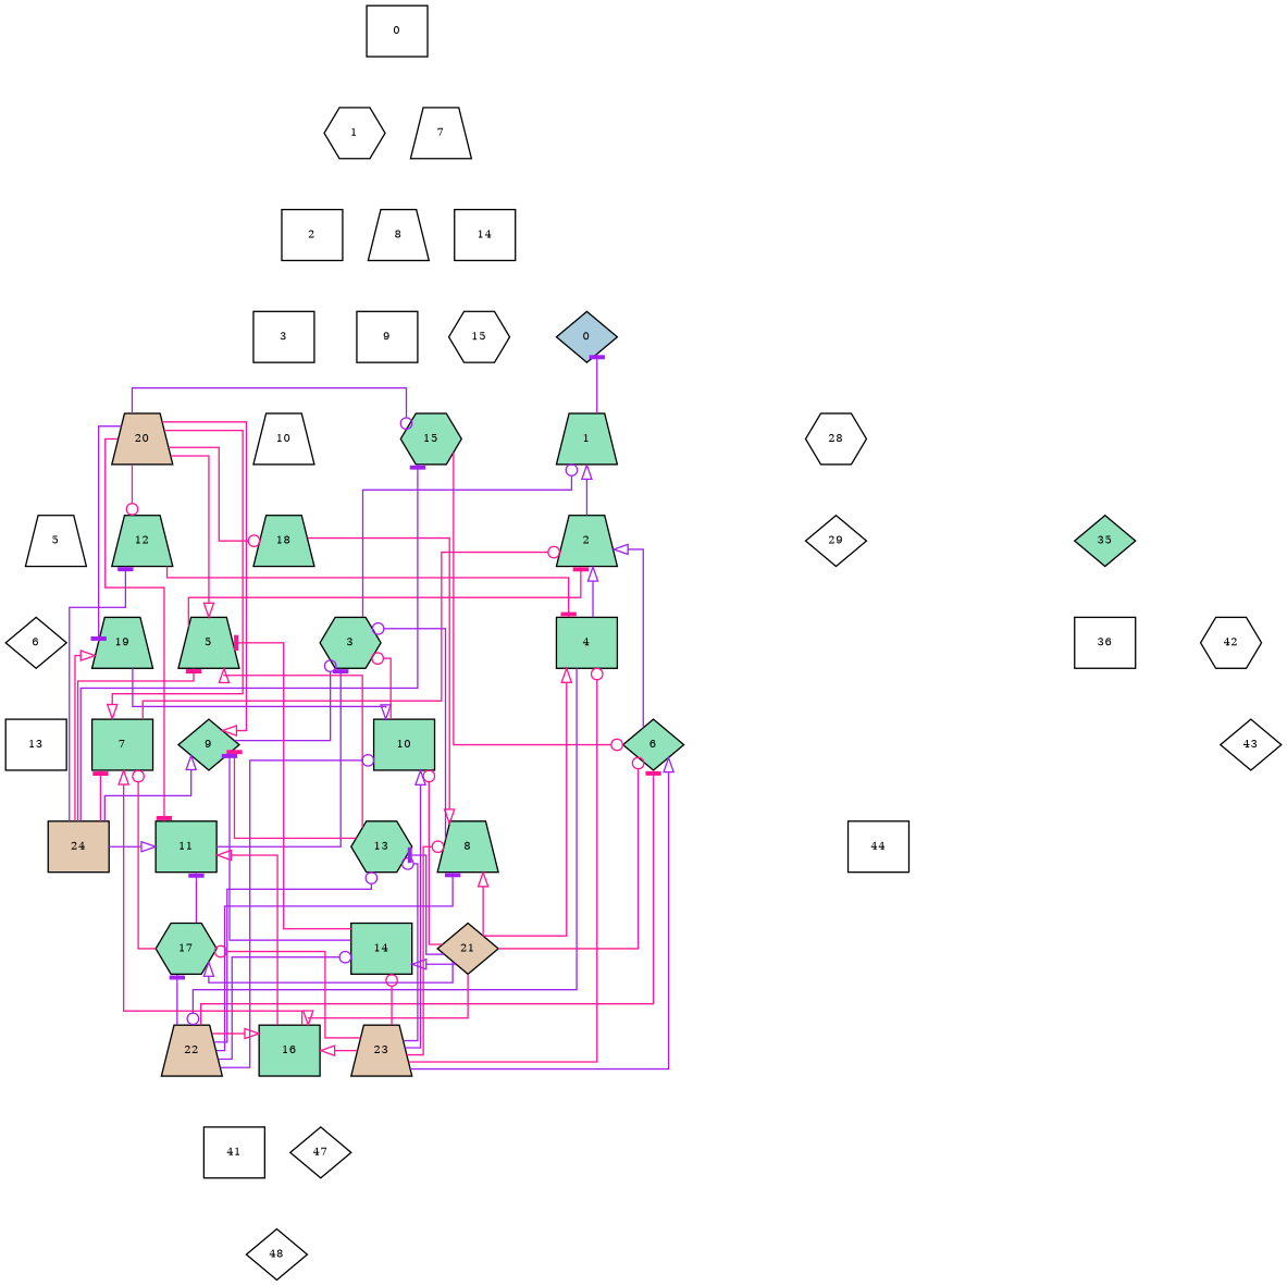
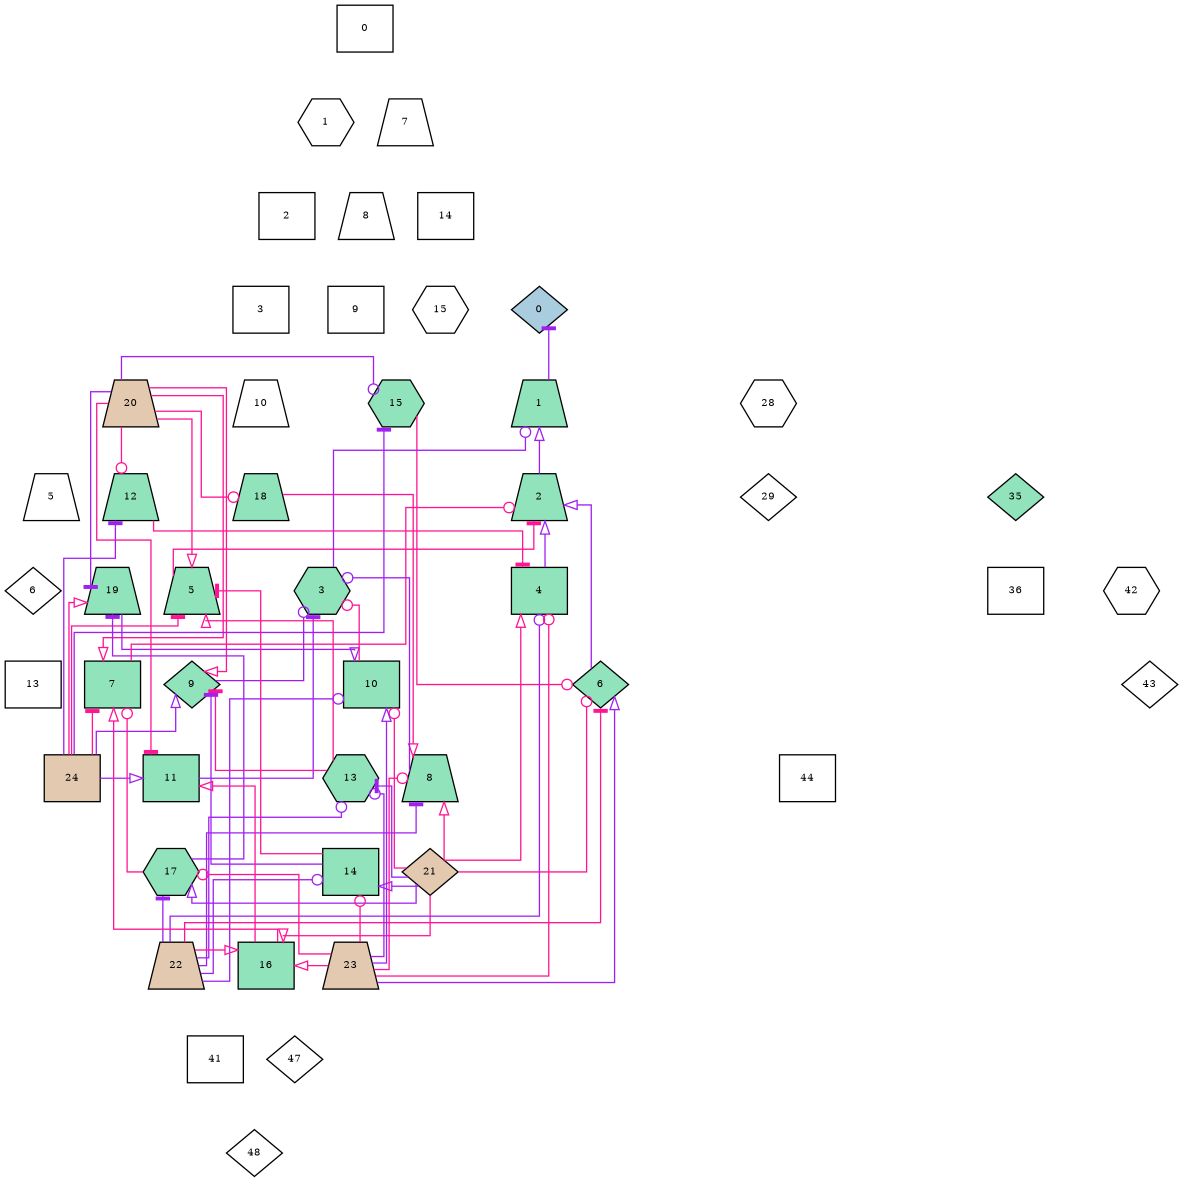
  digraph {
    fontname="DejaVu Serif"
    rank=same
    rankdir=TB
    splines=ortho
    node [fillcolor="#ffffff" fixedsize=true fontname="DejaVu Serif" fontsize=8 shape=box style=filled]
    edge [constraint=true fontname="DejaVu Serif" style=invis]
    n1 [label=0 width=0.6]
    n2 [label=1 shape=hexagon width=0.6]
    n3 [label=7 shape=trapezium width=0.6]
    n4 [label=2 width=0.6]
    n5 [label=8 shape=trapezium width=0.6]
    n6 [label=14 width=0.6]
    n7 [label=3 width=0.6]
    n8 [label=9 width=0.6]
    n9 [label=15 shape=hexagon width=0.6]
    n10 [fillcolor="#e3c9af" label=20 shape=trapezium width=0.6]
    n11 [label=10 shape=trapezium width=0.6]
    n12 [fillcolor="#91e3bb" label=15 shape=hexagon width=0.6]
    n13 [label=5 shape=trapezium width=0.6]
    n14 [fillcolor="#91e3bb" label=12 shape=trapezium width=0.6]
    n15 [fillcolor="#91e3bb" label=19 shape=trapezium width=0.6]
    n16 [fillcolor="#91e3bb" label=18 shape=trapezium width=0.6]
    n17 [fillcolor="#91e3bb" label=5 shape=trapezium width=0.6]
    n18 [fillcolor="#91e3bb" label=7 width=0.6]
    n19 [fillcolor="#91e3bb" label=9 shape=diamond width=0.6]
    n20 [fillcolor="#91e3bb" label=11 width=0.6]
    n21 [label=6 shape=diamond width=0.6]
    n22 [fillcolor="#91e3bb" label=4 width=0.6]
    n23 [label=13 width=0.6]
    n24 [fillcolor="#91e3bb" label=10 width=0.6]
    n25 [fillcolor="#91e3bb" label=2 shape=trapezium width=0.6]
    n26 [fillcolor="#91e3bb" label=6 shape=diamond width=0.6]
    n27 [fillcolor="#91e3bb" label=3 shape=hexagon width=0.6]
    n28 [fillcolor="#91e3bb" label=8 shape=trapezium width=0.6]
    n29 [fillcolor="#e3c9af" label=24 width=0.6]
    n30 [fillcolor="#91e3bb" label=13 shape=hexagon width=0.6]
    n31 [fillcolor="#91e3bb" label=17 shape=hexagon width=0.6]
    n32 [fillcolor="#a9ccde" label=0 shape=diamond width=0.6]
    n33 [fillcolor="#91e3bb" label=1 shape=trapezium width=0.6]
    n34 [label=28 shape=hexagon width=0.6]
    n35 [label=29 shape=diamond width=0.6]
    n36 [label=44 width=0.6]
    n37 [fillcolor="#91e3bb" label=14 width=0.6]
    n38 [fillcolor="#e3c9af" label=21 shape=diamond width=0.6]
    n39 [fillcolor="#91e3bb" label=35 shape=diamond width=0.6]
    n40 [label=36 width=0.6]
    n41 [fillcolor="#e3c9af" label=22 shape=trapezium width=0.6]
    n42 [fillcolor="#91e3bb" label=16 width=0.6]
    n43 [label=41 width=0.6]
    n44 [label=42 shape=hexagon width=0.6]
    n45 [label=43 shape=diamond width=0.6]
    n46 [fillcolor="#e3c9af" label=23 shape=trapezium width=0.6]
    n47 [label=47 shape=diamond width=0.6]
    n48 [label=48 shape=diamond width=0.6]
    n1 -> n2
    n1 -> n3
    n2 -> n4
    n2 -> n5
    n3 -> n5
    n3 -> n6
    n4 -> n7
    n4 -> n8
    n5 -> n8
    n5 -> n9
    n6 -> n9
    n6 -> n32
    n7 -> n10
    n7 -> n11
    n8 -> n11
    n8 -> n12
    n9 -> n12
    n9 -> n33
    n10 -> n12 [arrowhead=odot color=purple constraint=false style=vis]
    n10 -> n13
    n10 -> n14 [arrowhead=odot color=deeppink constraint=false style=vis]
    n10 -> n14
    n10 -> n15 [arrowhead=tee color=purple constraint=false style=vis]
    n10 -> n16 [arrowhead=odot color=deeppink constraint=false style=vis]
    n10 -> n17 [arrowhead=onormal color=deeppink constraint=false style=vis]
    n10 -> n18 [arrowhead=onormal color=deeppink constraint=false style=vis]
    n10 -> n19 [arrowhead=onormal color=deeppink constraint=false style=vis]
    n10 -> n20 [arrowhead=tee color=deeppink constraint=false style=vis]
    n11 -> n14
    n11 -> n16
    n12 -> n16
    n12 -> n25
    n12 -> n26 [arrowhead=odot color=deeppink constraint=false style=vis]
    n13 -> n15
    n13 -> n21
    n14 -> n15
    n14 -> n17
    n14 -> n22 [arrowhead=tee color=deeppink constraint=false style=vis]
    n15 -> n18
    n15 -> n23
    n15 -> n24 [arrowhead=onormal color=purple constraint=false style=vis]
    n16 -> n17
    n16 -> n27
    n16 -> n28 [arrowhead=onormal color=deeppink constraint=false style=vis]
    n17 -> n18
    n17 -> n19
    n17 -> n25 [arrowhead=tee color=deeppink constraint=false style=vis]
    n18 -> n20
    n18 -> n25 [arrowhead=odot color=deeppink constraint=false style=vis]
    n18 -> n29
    n19 -> n20
    n19 -> n27 [arrowhead=odot color=purple constraint=false style=vis]
    n19 -> n30
    n20 -> n27 [arrowhead=tee color=purple constraint=false style=vis]
    n20 -> n31
    n21 -> n23
    n22 -> n24
    n22 -> n25 [arrowhead=onormal color=purple constraint=false style=vis]
    n22 -> n26
    n23 -> n29
    n24 -> n27 [arrowhead=odot color=deeppink constraint=false style=vis]
    n24 -> n28
    n24 -> n30
    n25 -> n22
    n25 -> n27
    n25 -> n33 [arrowhead=onormal color=purple constraint=false style=vis]
    n26 -> n25 [arrowhead=onormal color=purple constraint=false style=vis]
    n26 -> n28
    n26 -> n36
    n27 -> n19
    n27 -> n24
    n27 -> n33 [arrowhead=odot color=purple constraint=false style=vis]
    n28 -> n27 [arrowhead=odot color=purple constraint=false style=vis]
    n28 -> n37
    n28 -> n38
    n29 -> n12 [arrowhead=tee color=purple constraint=false style=vis]
    n29 -> n14 [arrowhead=tee color=purple constraint=false style=vis]
    n29 -> n15 [arrowhead=onormal color=deeppink constraint=false style=vis]
    n29 -> n17 [arrowhead=tee color=deeppink constraint=false style=vis]
    n29 -> n18 [arrowhead=tee color=deeppink constraint=false style=vis]
    n29 -> n19 [arrowhead=onormal color=purple constraint=false style=vis]
    n29 -> n20 [arrowhead=onormal color=purple constraint=false style=vis]
    n30 -> n17 [arrowhead=onormal color=deeppink constraint=false style=vis]
    n30 -> n19 [arrowhead=tee color=deeppink constraint=false style=vis]
    n30 -> n31
    n30 -> n37
    n31 -> n18 [arrowhead=odot color=deeppink constraint=false style=vis]
-   n31 -> n20 [arrowhead=tee color=purple constraint=false style=vis]
+   n31 -> n15 [arrowhead=tee color=purple constraint=false style=vis]
    n31 -> n41
    n31 -> n42
    n32 -> n33
    n32 -> n34
    n33 -> n25
    n33 -> n32 [arrowhead=tee color=purple constraint=false style=vis]
    n33 -> n35
    n34 -> n35
    n34 -> n39
    n35 -> n22
    n35 -> n40
    n36 -> n38
    n37 -> n17 [arrowhead=tee color=deeppink constraint=false style=vis]
    n37 -> n19 [arrowhead=tee color=purple constraint=false style=vis]
    n37 -> n42
    n37 -> n46
    n38 -> n22 [arrowhead=onormal color=deeppink constraint=false style=vis]
    n38 -> n24 [arrowhead=odot color=deeppink constraint=false style=vis]
    n38 -> n26 [arrowhead=odot color=deeppink constraint=false style=vis]
    n38 -> n28 [arrowhead=onormal color=deeppink constraint=false style=vis]
    n38 -> n30 [arrowhead=tee color=purple constraint=false style=vis]
    n38 -> n31 [arrowhead=onormal color=purple constraint=false style=vis]
    n38 -> n37 [arrowhead=onormal color=purple constraint=false style=vis]
    n38 -> n42 [arrowhead=onormal color=deeppink constraint=false style=vis]
    n38 -> n46
    n39 -> n40
    n39 -> n44
    n40 -> n26
    n40 -> n45
-   n22 -> n41 [arrowhead=odot color=purple constraint=false style=vis]
+   n41 -> n22 [arrowhead=odot color=purple constraint=false style=vis]
    n41 -> n24 [arrowhead=odot color=purple constraint=false style=vis]
    n41 -> n26 [arrowhead=tee color=deeppink constraint=false style=vis]
    n41 -> n28 [arrowhead=tee color=purple constraint=false style=vis]
    n41 -> n30 [arrowhead=odot color=purple constraint=false style=vis]
    n41 -> n31 [arrowhead=tee color=purple constraint=false style=vis]
    n41 -> n37 [arrowhead=odot color=purple constraint=false style=vis]
    n41 -> n42 [arrowhead=onormal color=deeppink constraint=false style=vis]
    n41 -> n43
    n42 -> n18 [arrowhead=onormal color=deeppink constraint=false style=vis]
    n42 -> n20 [arrowhead=onormal color=deeppink constraint=false style=vis]
    n42 -> n43
    n42 -> n47
    n43 -> n48
    n44 -> n45
    n45 -> n36
    n46 -> n22 [arrowhead=odot color=deeppink constraint=false style=vis]
    n46 -> n24 [arrowhead=onormal color=purple constraint=false style=vis]
    n46 -> n26 [arrowhead=onormal color=purple constraint=false style=vis]
    n46 -> n28 [arrowhead=odot color=deeppink constraint=false style=vis]
    n46 -> n30 [arrowhead=odot color=purple constraint=false style=vis]
    n46 -> n31 [arrowhead=odot color=deeppink constraint=false style=vis]
    n46 -> n37 [arrowhead=odot color=deeppink constraint=false style=vis]
    n46 -> n42 [arrowhead=onormal color=deeppink constraint=false style=vis]
    n46 -> n47
    n47 -> n48
  }
